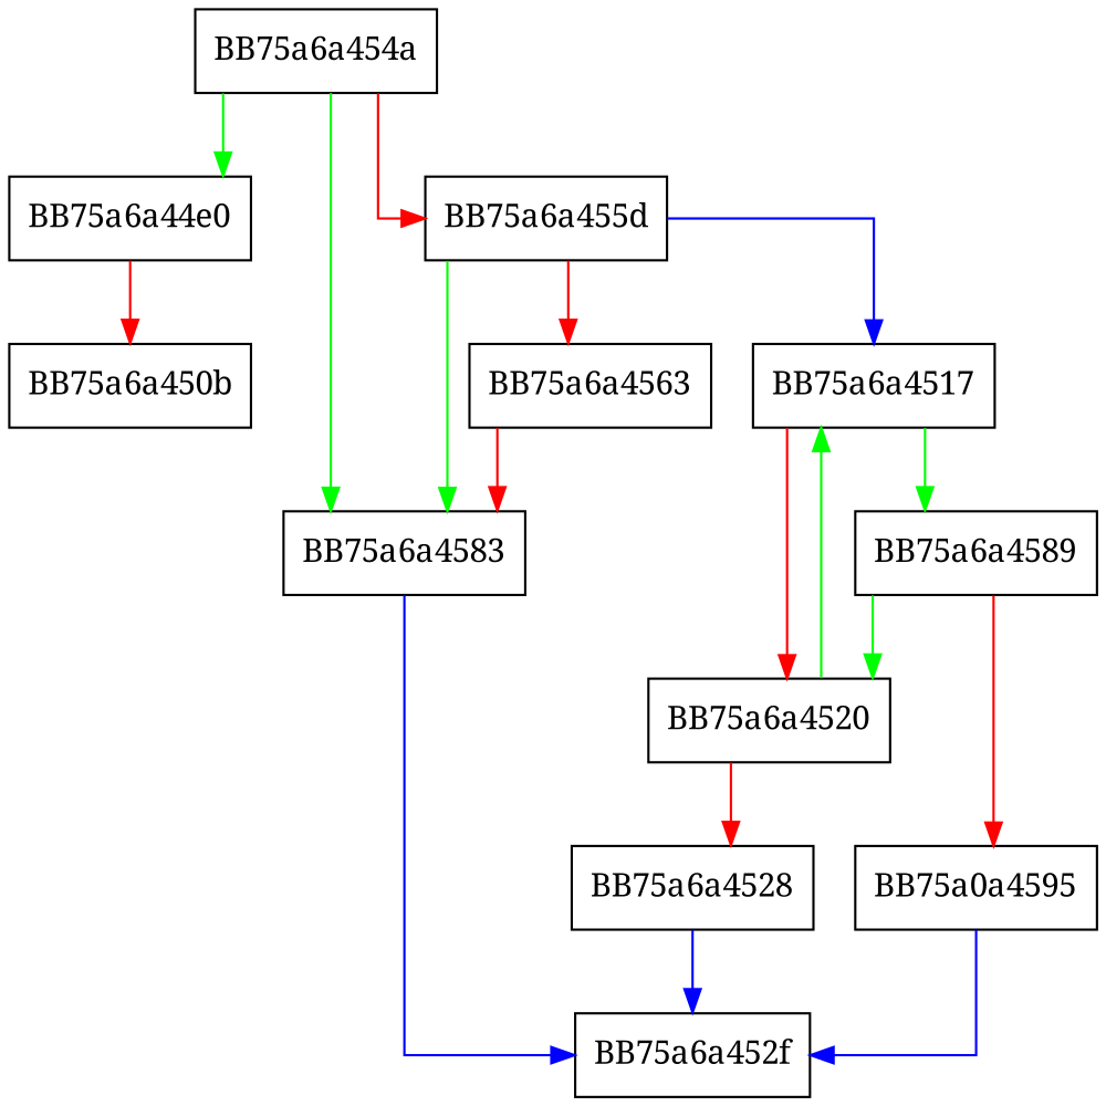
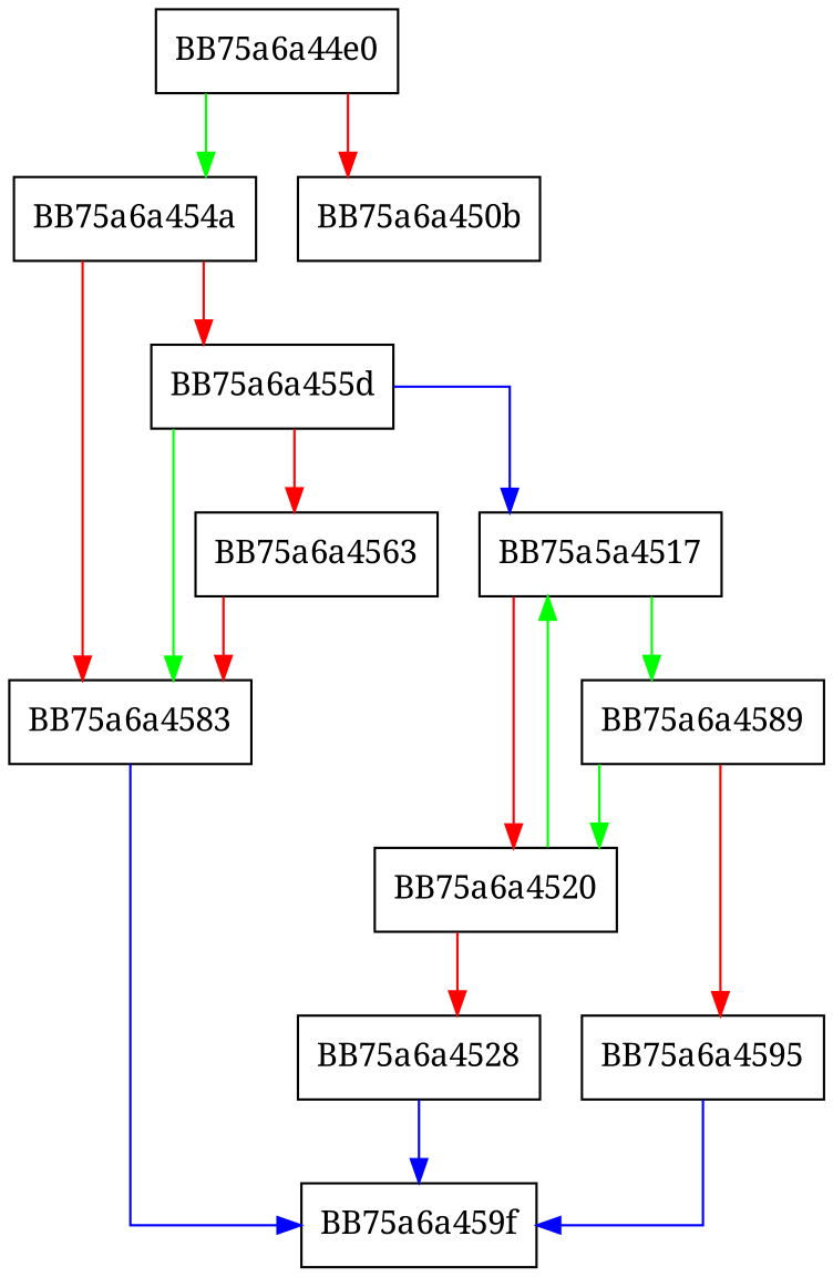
  digraph {
    fontname="Noto Serif"
    splines=ortho
    node [fontname="Noto Serif" shape=box]
    edge [color=red fontname="Noto Serif"]
    BB75a6a44e0
    BB75a6a454a
    BB75a6a450b
    BB75a6a4583
    BB75a6a455d
-   BB75a6a452f
-   BB75a6a4517
+   BB75a6a452f [label=BB75a6a459f]
+   BB75a6a4517 [label=BB75a5a4517]
    BB75a6a4563
    BB75a6a4589
    BB75a6a4520
-   BB75a6a4595 [label=BB75a0a4595]
+   BB75a6a4595
    BB75a6a4528
-   BB75a6a454a -> BB75a6a44e0 [color=green]
+   BB75a6a44e0 -> BB75a6a454a [color=green]
    BB75a6a44e0 -> BB75a6a450b
-   BB75a6a454a -> BB75a6a4583 [color=green]
+   BB75a6a454a -> BB75a6a4583
    BB75a6a454a -> BB75a6a455d
    BB75a6a4583 -> BB75a6a452f [color=blue]
    BB75a6a455d -> BB75a6a4583 [color=green]
    BB75a6a455d -> BB75a6a4517 [color=blue]
    BB75a6a455d -> BB75a6a4563
    BB75a6a4517 -> BB75a6a4589 [color=green]
    BB75a6a4517 -> BB75a6a4520
    BB75a6a4563 -> BB75a6a4583
    BB75a6a4589 -> BB75a6a4520 [color=green]
    BB75a6a4589 -> BB75a6a4595
    BB75a6a4520 -> BB75a6a4517 [color=green]
    BB75a6a4520 -> BB75a6a4528
    BB75a6a4595 -> BB75a6a452f [color=blue]
    BB75a6a4528 -> BB75a6a452f [color=blue]
  }
